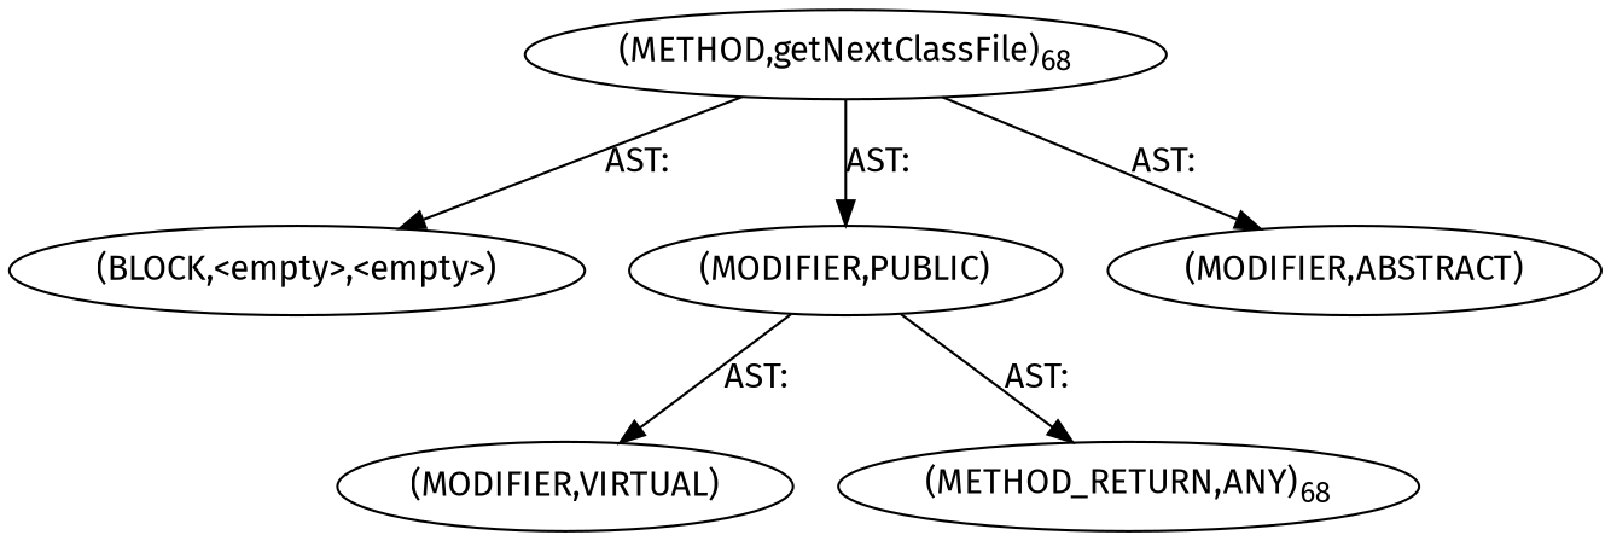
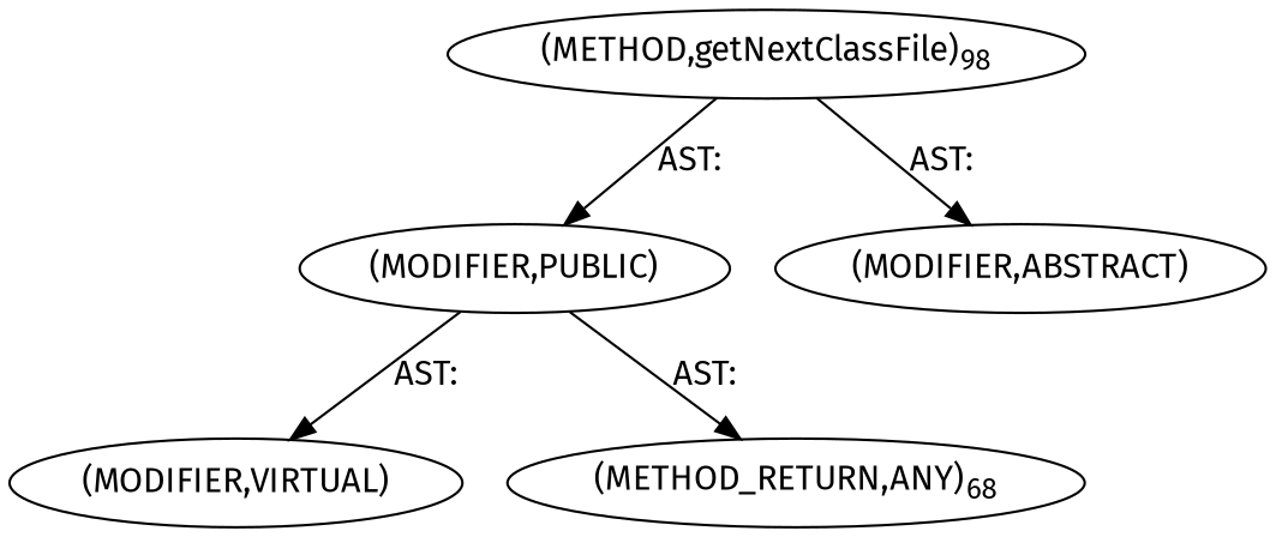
  digraph {
    fontname="Fira Sans"
    node [fontname="Fira Sans"]
    edge [fontname="Fira Sans"]
-   n1 [label=<(METHOD,getNextClassFile)<SUB>68</SUB>>]
-   n2 [label=<(BLOCK,&lt;empty&gt;,&lt;empty&gt;)>]
+   n1 [label=<(METHOD,getNextClassFile)<SUB>98</SUB>>]
    n3 [label=<(MODIFIER,PUBLIC)>]
    n4 [label=<(MODIFIER,ABSTRACT)>]
    n5 [label=<(MODIFIER,VIRTUAL)>]
    n6 [label=<(METHOD_RETURN,ANY)<SUB>68</SUB>>]
-   n1 -> n2 [label="AST: "]
    n1 -> n3 [label="AST: "]
    n1 -> n4 [label="AST: "]
    n3 -> n5 [label="AST: "]
    n3 -> n6 [label="AST: "]
  }
